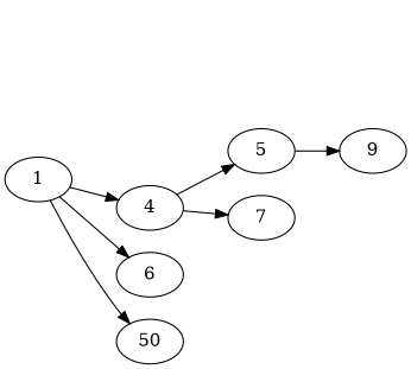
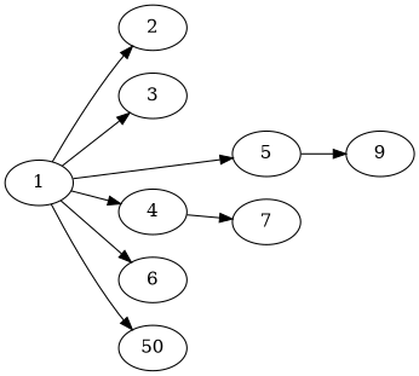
  digraph {
    rankdir=LR
    node [Weight=18]
    edge [Weight=5]
    1 [Weight=17]
+   2 [Weight=11]
+   3 [Weight=40]
    4 [Weight=33]
    5 [Weight=37]
    6 [Weight=16]
    n7 [Weight=35 label=50]
    7
    9
+   1 -> 2
+   1 -> 3 [Weight=4]
    1 -> 4
-   4 -> 5 [Weight=4]
+   1 -> 5 [Weight=4]
    1 -> 6 [Weight=8]
    1 -> n7 [Weight=16]
    4 -> 7 [Weight=14]
    5 -> 9 [Weight=9]
  }
